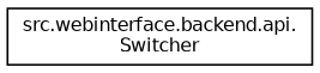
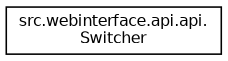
  digraph {
    rankdir=LR
-   n1 [color=black fillcolor=white fontname=Helvetica fontsize=10 height=0.2 label="src.webinterface.backend.api.\lSwitcher" shape=record style=filled width=0.4]
+   n1 [color=black fillcolor=white fontname=Helvetica fontsize=10 height=0.2 label="src.webinterface.api.api.\lSwitcher" shape=record style=filled width=0.4]
  }
